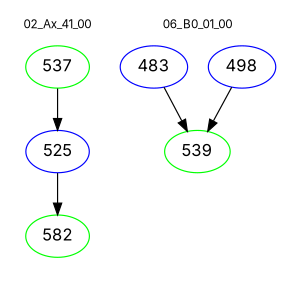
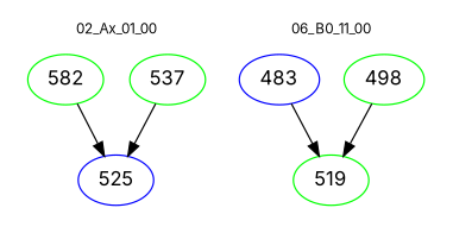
  digraph {
    fontname=Inter
    node [color=green fontname=Inter]
    edge [color=black fontname=Inter]
    n1 [label=537]
    n2 [color=blue label=525]
    n3 [label=582]
-   n4 [color=blue label=498]
+   n4 [label=498]
    n5 [color=blue label=483]
-   n6 [label=539]
+   n6 [label=519]
    subgraph cluster_1 {
      color=white
      fontsize=10
-     label="02_Ax_41_00"
+     label="02_Ax_01_00"
      n1
      n2
      n3
    }
    subgraph cluster_2 {
      color=white
      fontsize=10
-     label="06_B0_01_00"
+     label="06_B0_11_00"
      n4
      n5
      n6
    }
    n1 -> n2
-   n2 -> n3
+   n3 -> n2
    n4 -> n6
    n5 -> n6
  }
